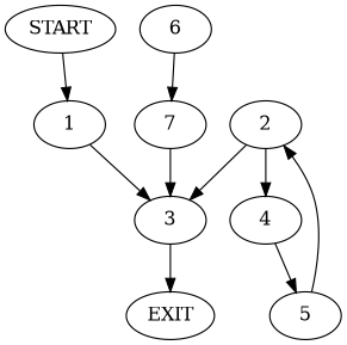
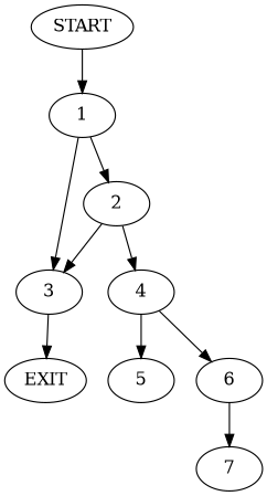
  digraph {
    n1 [label=START]
    1
    2
    3
    n5 [label=EXIT]
    4
    5
    6
    7
    n1 -> 1
-   5 -> 2
+   1 -> 2
    1 -> 3
    2 -> 3
    2 -> 4
    3 -> n5
    4 -> 5
+   4 -> 6
    6 -> 7
-   7 -> 3
  }
